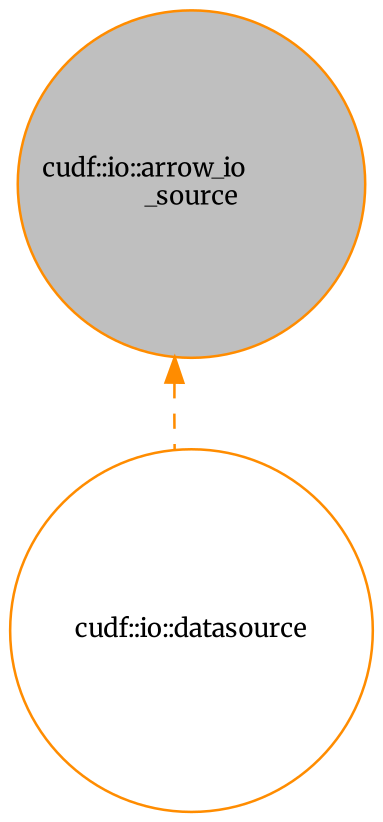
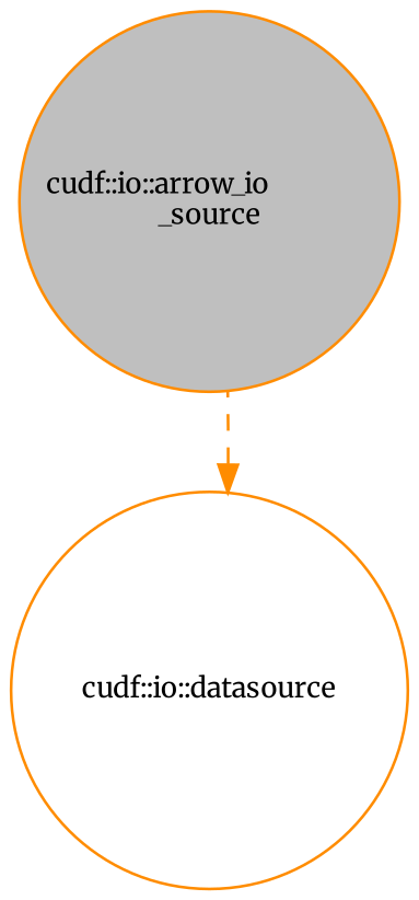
  digraph {
    fontname=Merriweather
    node [color=darkorange fontname=Merriweather fontsize=10 shape=circle style=filled]
    n1 [fillcolor=grey75 fontcolor=black height=0.2 label="cudf::io::arrow_io\l_source" width=0.4]
    n2 [fillcolor=white height=0.2 label="cudf::io::datasource" width=0.4]
-   n1 -> n2 [color=darkorange dir=back fontname=Merriweather fontsize=10 labelfontname=Helvetica labelfontsize=10 style=dashed]
+   n2 -> n1 [color=darkorange dir=back fontname=Merriweather fontsize=10 labelfontname=Helvetica labelfontsize=10 style=dashed]
  }
